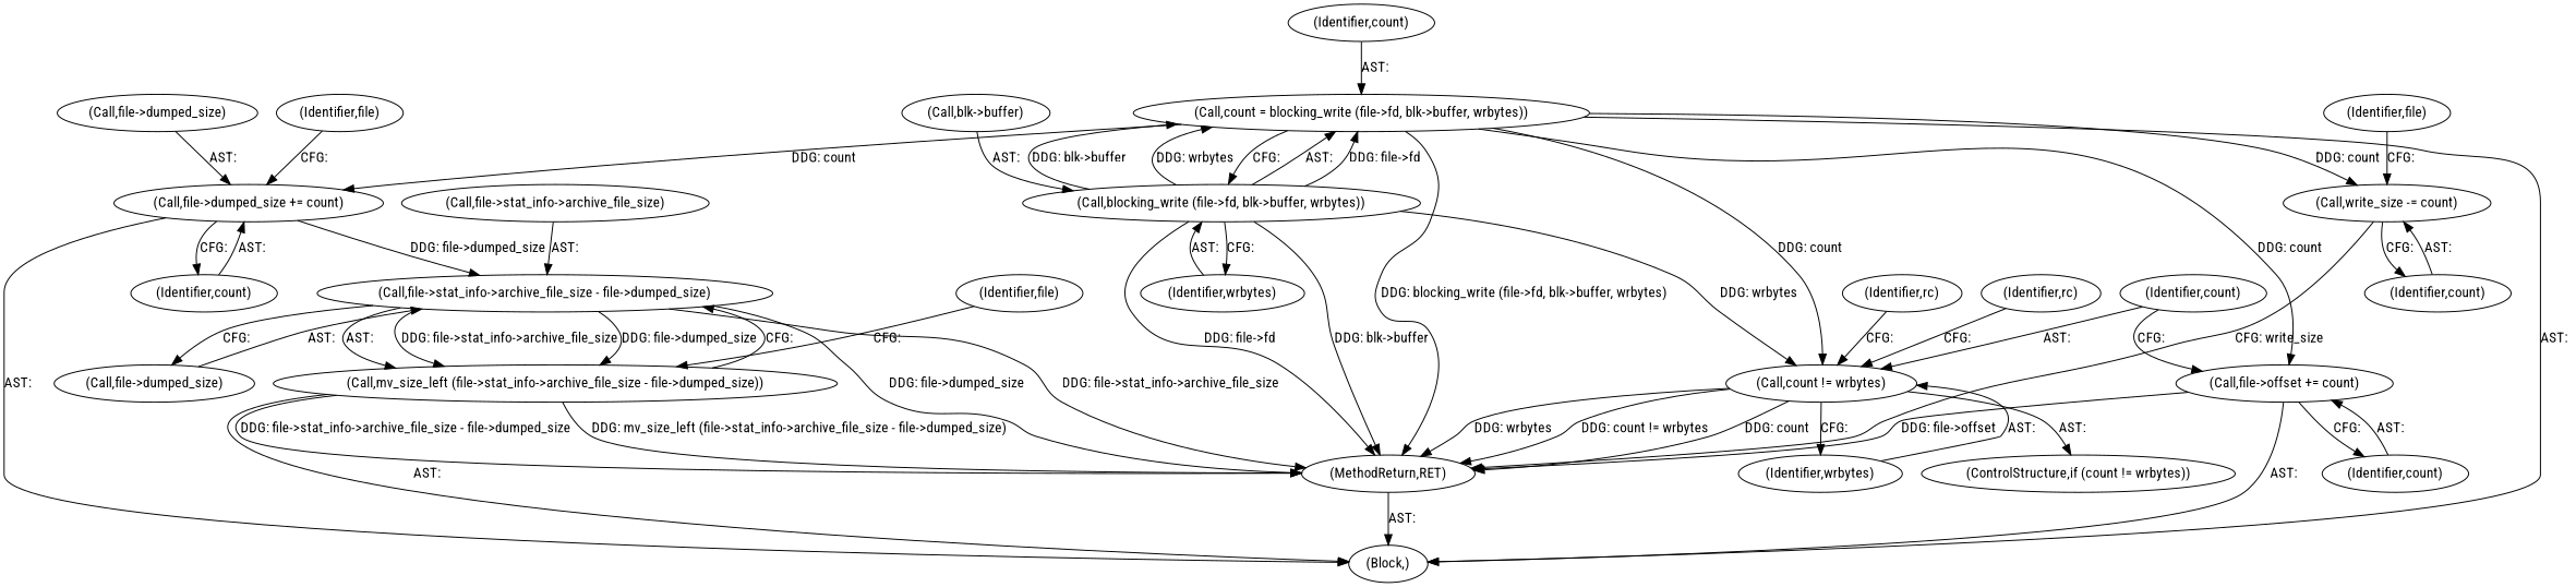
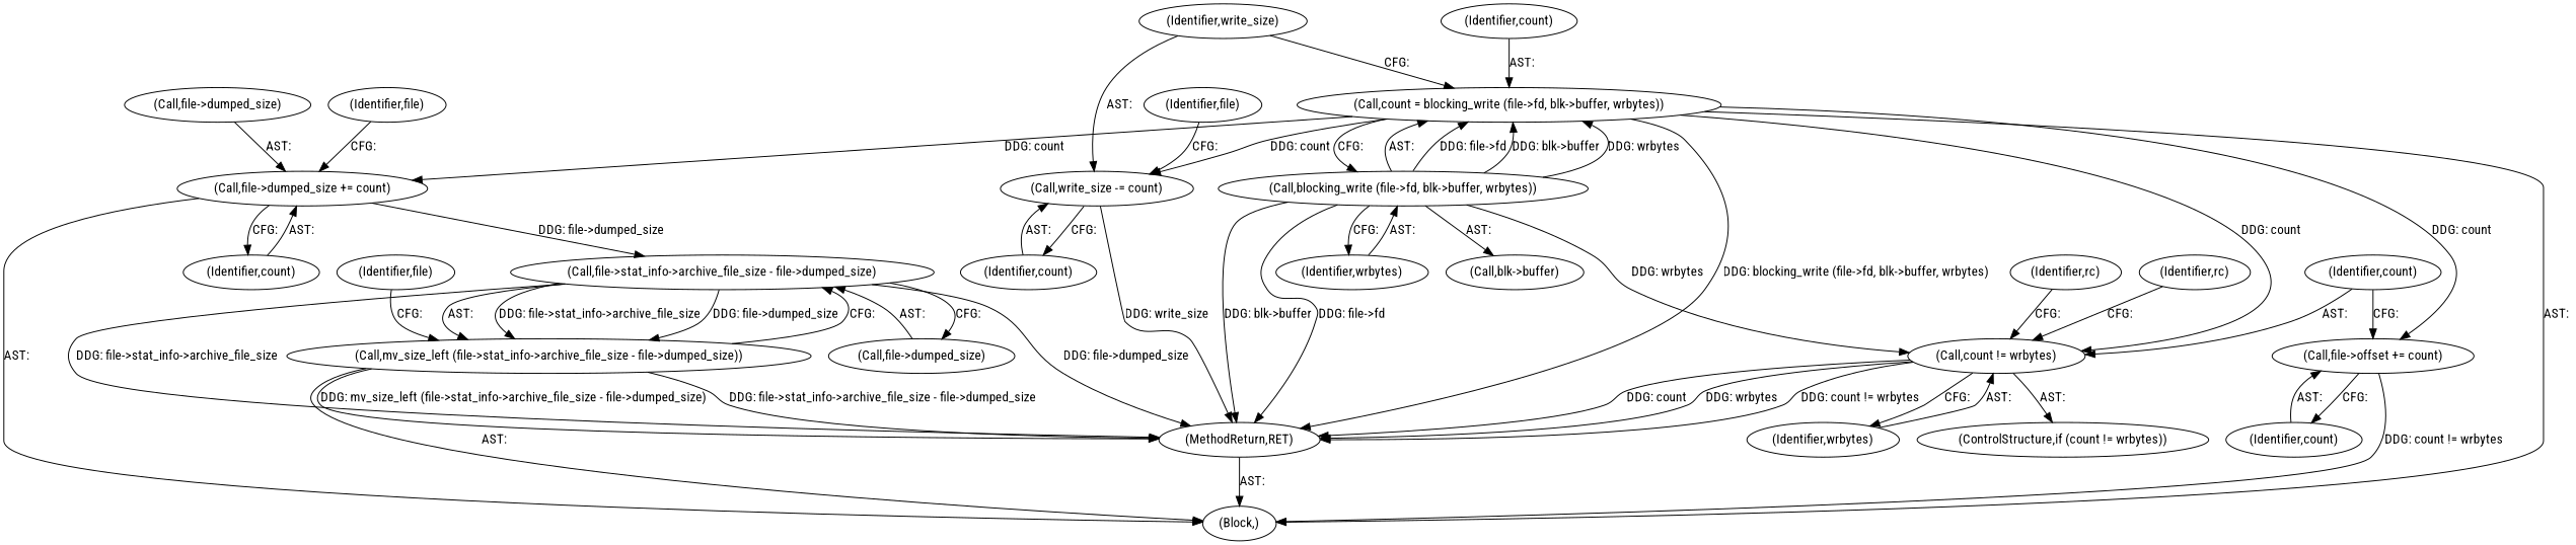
  digraph {
    fontname="Roboto Condensed"
    node [fontname="Roboto Condensed"]
    edge [fontname="Roboto Condensed"]
    n1 [label="(Call,count = blocking_write (file->fd, blk->buffer, wrbytes))"]
    n2 [label="(Call,blocking_write (file->fd, blk->buffer, wrbytes))"]
    n3 [label="(Call,write_size -= count)"]
    n4 [label="(Call,file->dumped_size += count)"]
    n5 [label="(Call,file->offset += count)"]
    n6 [label="(Call,count != wrbytes)"]
    n7 [label="(MethodReturn,RET)"]
    n8 [label="(Block,)"]
    n9 [label="(Identifier,wrbytes)"]
    n10 [label="(Identifier,count)"]
    n11 [label="(Call,file->stat_info->archive_file_size - file->dumped_size)"]
    n12 [label="(Identifier,count)"]
    n13 [label="(Identifier,count)"]
    n14 [label="(Identifier,wrbytes)"]
    n15 [label="(ControlStructure,if (count != wrbytes))"]
    n16 [label="(Call,mv_size_left (file->stat_info->archive_file_size - file->dumped_size))"]
    n17 [label="(Call,file->dumped_size)"]
    n18 [label="(Identifier,file)"]
    n19 [label="(Identifier,rc)"]
-   n20 [label="(Call,file->stat_info->archive_file_size)"]
    n21 [label="(Identifier,count)"]
+   n22 [label="(Identifier,write_size)"]
    n23 [label="(Identifier,file)"]
    n24 [label="(Identifier,rc)"]
    n25 [label="(Identifier,count)"]
    n26 [label="(Call,blk->buffer)"]
    n27 [label="(Identifier,file)"]
    n28 [label="(Call,file->dumped_size)"]
    n1 -> n2 [label="CFG: "]
    n1 -> n3 [label="DDG: count"]
    n1 -> n4 [label="DDG: count"]
    n1 -> n5 [label="DDG: count"]
    n1 -> n6 [label="DDG: count"]
    n1 -> n7 [label="DDG: blocking_write (file->fd, blk->buffer, wrbytes)"]
    n1 -> n8 [label="AST: "]
    n2 -> n1 [label="AST: "]
    n2 -> n1 [label="DDG: file->fd"]
    n2 -> n1 [label="DDG: blk->buffer"]
    n2 -> n1 [label="DDG: wrbytes"]
    n2 -> n6 [label="DDG: wrbytes"]
    n2 -> n7 [label="DDG: blk->buffer"]
    n2 -> n7 [label="DDG: file->fd"]
    n2 -> n9 [label="CFG: "]
-   n3 -> n7 [label="CFG: write_size"]
+   n3 -> n7 [label="DDG: write_size"]
    n3 -> n10 [label="CFG: "]
    n4 -> n8 [label="AST: "]
    n4 -> n11 [label="DDG: file->dumped_size"]
    n4 -> n12 [label="CFG: "]
-   n5 -> n7 [label="DDG: file->offset"]
-   n5 -> n8 [label="AST: "]
+   n5 -> n8 [label="DDG: count != wrbytes"]
    n5 -> n13 [label="CFG: "]
    n6 -> n7 [label="DDG: count != wrbytes"]
    n6 -> n7 [label="DDG: count"]
    n6 -> n7 [label="DDG: wrbytes"]
    n6 -> n14 [label="CFG: "]
    n6 -> n15 [label="AST: "]
    n7 -> n8 [label="AST: "]
    n9 -> n2 [label="AST: "]
    n10 -> n3 [label="AST: "]
    n11 -> n7 [label="DDG: file->dumped_size"]
    n11 -> n7 [label="DDG: file->stat_info->archive_file_size"]
    n11 -> n16 [label="AST: "]
    n11 -> n16 [label="DDG: file->stat_info->archive_file_size"]
    n11 -> n16 [label="DDG: file->dumped_size"]
    n11 -> n17 [label="CFG: "]
    n12 -> n4 [label="AST: "]
    n13 -> n5 [label="AST: "]
    n14 -> n6 [label="AST: "]
    n16 -> n7 [label="DDG: mv_size_left (file->stat_info->archive_file_size - file->dumped_size)"]
    n16 -> n7 [label="DDG: file->stat_info->archive_file_size - file->dumped_size"]
    n16 -> n8 [label="AST: "]
    n16 -> n11 [label="CFG: "]
    n17 -> n11 [label="AST: "]
    n18 -> n3 [label="CFG: "]
    n19 -> n6 [label="CFG: "]
-   n20 -> n11 [label="AST: "]
    n21 -> n5 [label="CFG: "]
    n21 -> n6 [label="AST: "]
+   n22 -> n1 [label="CFG: "]
+   n22 -> n3 [label="AST: "]
    n23 -> n16 [label="CFG: "]
    n24 -> n6 [label="CFG: "]
    n25 -> n1 [label="AST: "]
-   n26 -> n2 [label="AST: "]
+   n2 -> n26 [label="AST: "]
    n27 -> n4 [label="CFG: "]
    n28 -> n4 [label="AST: "]
  }
